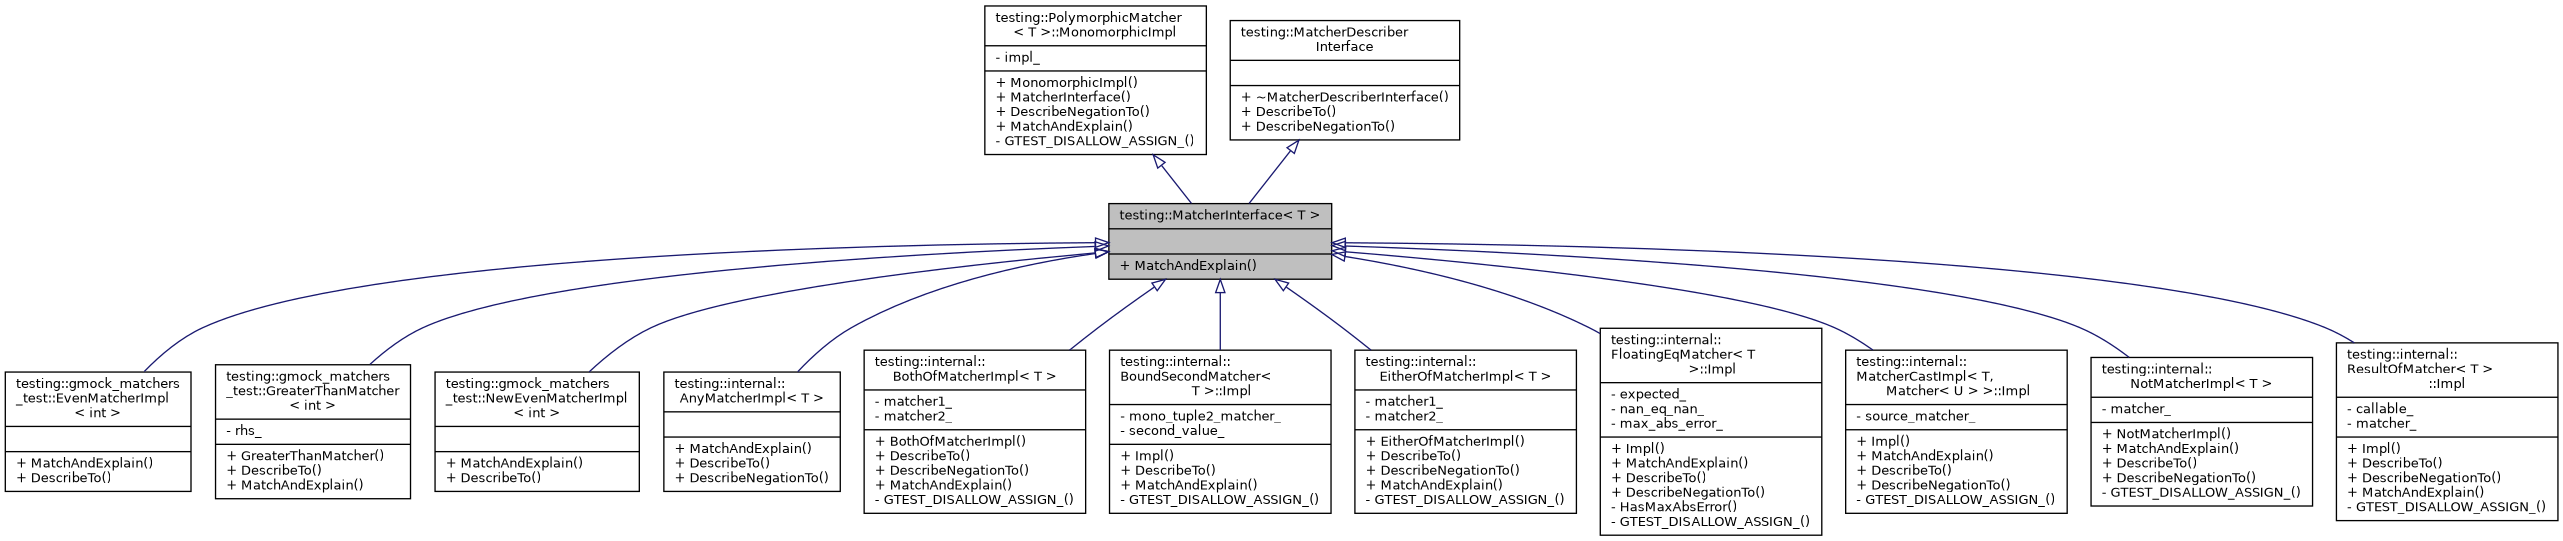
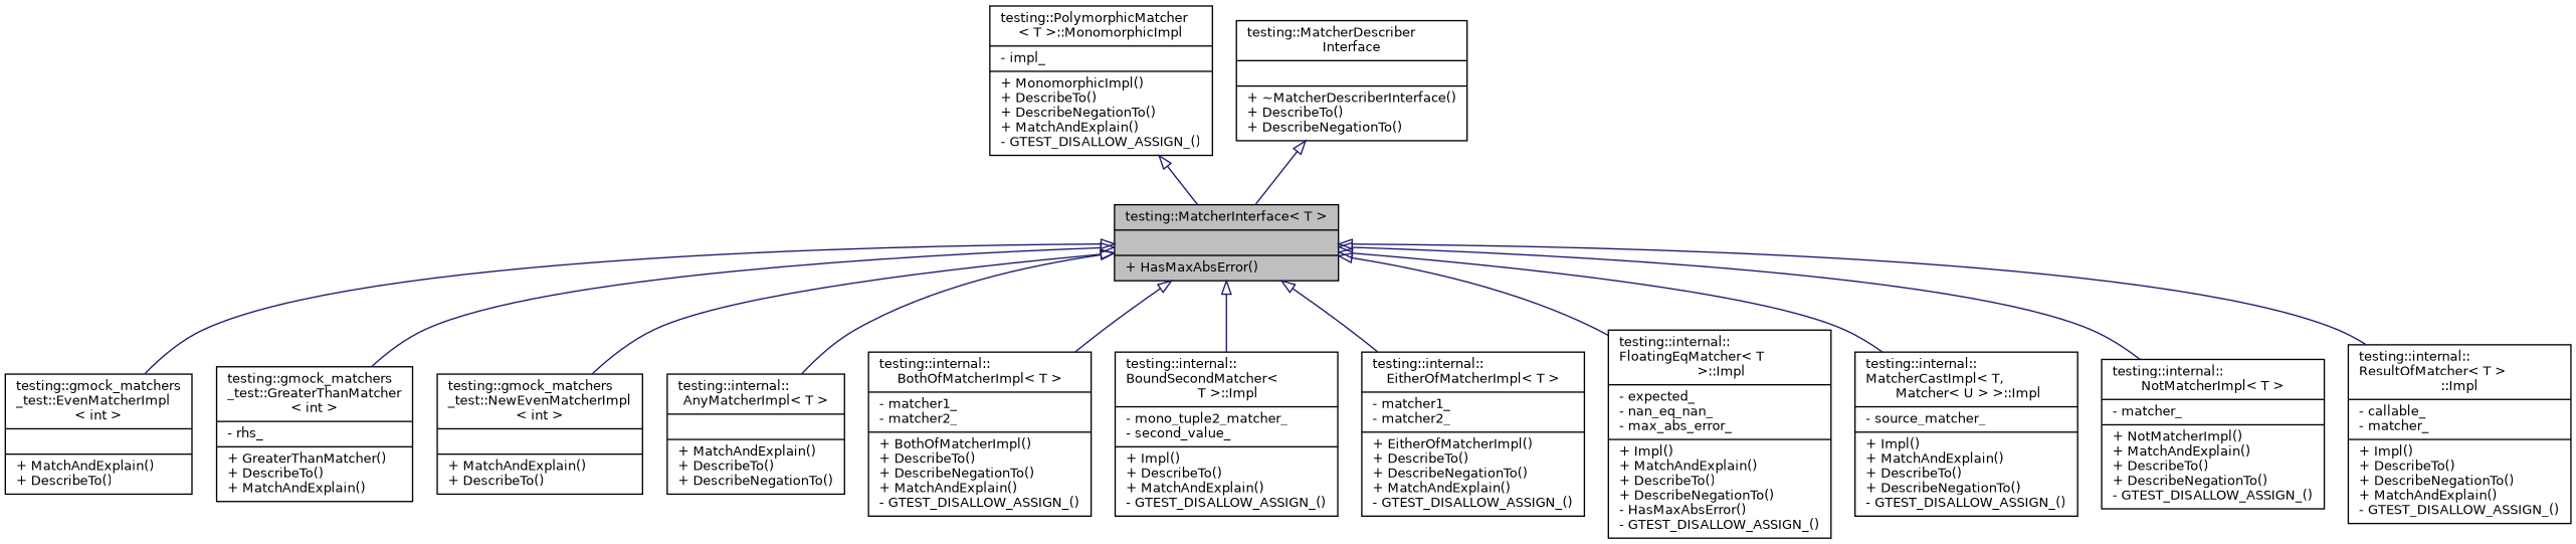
  digraph {
    node [color=black fillcolor=white fontname=Helvetica fontsize=10 shape=record style=filled]
    edge [arrowtail=onormal color=midnightblue dir=back fontname=Helvetica fontsize=10 labelfontname=Helvetica labelfontsize=10 style=solid]
-   n1 [fillcolor=grey75 fontcolor=black height=0.2 label="{testing::MatcherInterface\< T \>\n||+ MatchAndExplain()\l}" width=0.4]
+   n1 [fillcolor=grey75 fontcolor=black height=0.2 label="{testing::MatcherInterface\< T \>\n||+ HasMaxAbsError()\l}" width=0.4]
    n2 [height=0.2 label="{testing::gmock_matchers\l_test::EvenMatcherImpl\l\< int \>\n||+ MatchAndExplain()\l+ DescribeTo()\l}" width=0.4]
    n3 [height=0.2 label="{testing::gmock_matchers\l_test::GreaterThanMatcher\l\< int \>\n|- rhs_\l|+ GreaterThanMatcher()\l+ DescribeTo()\l+ MatchAndExplain()\l}" width=0.4]
    n4 [height=0.2 label="{testing::gmock_matchers\l_test::NewEvenMatcherImpl\l\< int \>\n||+ MatchAndExplain()\l+ DescribeTo()\l}" width=0.4]
    n5 [height=0.2 label="{testing::internal::\lAnyMatcherImpl\< T \>\n||+ MatchAndExplain()\l+ DescribeTo()\l+ DescribeNegationTo()\l}" width=0.4]
    n6 [height=0.2 label="{testing::internal::\lBothOfMatcherImpl\< T \>\n|- matcher1_\l- matcher2_\l|+ BothOfMatcherImpl()\l+ DescribeTo()\l+ DescribeNegationTo()\l+ MatchAndExplain()\l- GTEST_DISALLOW_ASSIGN_()\l}" width=0.4]
    n7 [height=0.2 label="{testing::internal::\lBoundSecondMatcher\<\l T \>::Impl\n|- mono_tuple2_matcher_\l- second_value_\l|+ Impl()\l+ DescribeTo()\l+ MatchAndExplain()\l- GTEST_DISALLOW_ASSIGN_()\l}" width=0.4]
    n8 [height=0.2 label="{testing::internal::\lEitherOfMatcherImpl\< T \>\n|- matcher1_\l- matcher2_\l|+ EitherOfMatcherImpl()\l+ DescribeTo()\l+ DescribeNegationTo()\l+ MatchAndExplain()\l- GTEST_DISALLOW_ASSIGN_()\l}" width=0.4]
    n9 [height=0.2 label="{testing::internal::\lFloatingEqMatcher\< T\l \>::Impl\n|- expected_\l- nan_eq_nan_\l- max_abs_error_\l|+ Impl()\l+ MatchAndExplain()\l+ DescribeTo()\l+ DescribeNegationTo()\l- HasMaxAbsError()\l- GTEST_DISALLOW_ASSIGN_()\l}" width=0.4]
    n10 [height=0.2 label="{testing::internal::\lMatcherCastImpl\< T,\l Matcher\< U \> \>::Impl\n|- source_matcher_\l|+ Impl()\l+ MatchAndExplain()\l+ DescribeTo()\l+ DescribeNegationTo()\l- GTEST_DISALLOW_ASSIGN_()\l}" width=0.4]
    n11 [height=0.2 label="{testing::internal::\lNotMatcherImpl\< T \>\n|- matcher_\l|+ NotMatcherImpl()\l+ MatchAndExplain()\l+ DescribeTo()\l+ DescribeNegationTo()\l- GTEST_DISALLOW_ASSIGN_()\l}" width=0.4]
    n12 [height=0.2 label="{testing::internal::\lResultOfMatcher\< T \>\l::Impl\n|- callable_\l- matcher_\l|+ Impl()\l+ DescribeTo()\l+ DescribeNegationTo()\l+ MatchAndExplain()\l- GTEST_DISALLOW_ASSIGN_()\l}" width=0.4]
-   n13 [height=0.2 label="{testing::PolymorphicMatcher\l\< T \>::MonomorphicImpl\n|- impl_\l|+ MonomorphicImpl()\l+ MatcherInterface()\l+ DescribeNegationTo()\l+ MatchAndExplain()\l- GTEST_DISALLOW_ASSIGN_()\l}" width=0.4]
+   n13 [height=0.2 label="{testing::PolymorphicMatcher\l\< T \>::MonomorphicImpl\n|- impl_\l|+ MonomorphicImpl()\l+ DescribeTo()\l+ DescribeNegationTo()\l+ MatchAndExplain()\l- GTEST_DISALLOW_ASSIGN_()\l}" width=0.4]
    n14 [height=0.2 label="{testing::MatcherDescriber\lInterface\n||+ ~MatcherDescriberInterface()\l+ DescribeTo()\l+ DescribeNegationTo()\l}" width=0.4]
    n1 -> n2
    n1 -> n3
    n1 -> n4
    n1 -> n5
    n1 -> n6
    n1 -> n7
    n1 -> n8
    n1 -> n9
    n1 -> n10
    n1 -> n11
    n1 -> n12
    n13 -> n1
    n14 -> n1
  }
